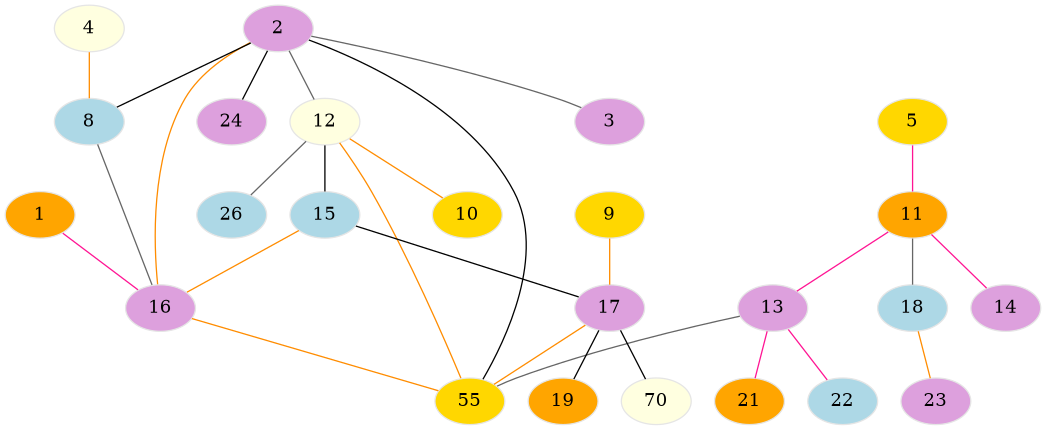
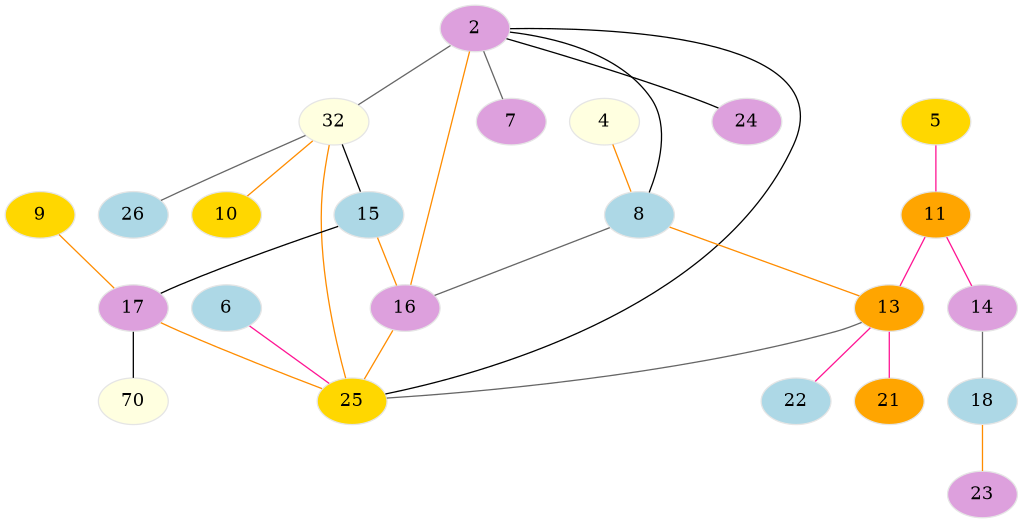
  graph {
    node [color=gray90 fillcolor=plum style=filled]
    edge [color=darkorange weight=1.0]
-   1 [fillcolor=orange]
    16
-   25 [fillcolor=gold label=55]
+   25 [fillcolor=gold]
    2
-   3
+   3 [label=7]
    8 [fillcolor=lightblue]
-   12 [fillcolor=lightyellow]
+   12 [fillcolor=lightyellow label=32]
    24
-   13
+   13 [fillcolor=orange]
    10 [fillcolor=gold]
    15 [fillcolor=lightblue]
    26 [fillcolor=lightblue]
    4 [fillcolor=lightyellow]
    5 [fillcolor=gold]
    11 [fillcolor=orange]
    14
    18 [fillcolor=lightblue]
+   6 [fillcolor=lightblue]
    21 [fillcolor=orange]
    22 [fillcolor=lightblue]
    9 [fillcolor=gold]
    17
-   19 [fillcolor=orange]
    n24 [fillcolor=lightyellow label=70]
    23
-   1 -- 16 [color=deeppink]
    16 -- 25
    2 -- 16 [weight=2.0]
    2 -- 25 [color=black]
    2 -- 3 [color=gray40]
    2 -- 8 [color=black]
    2 -- 12 [color=gray40 weight=2.0]
    2 -- 24 [color=black]
    8 -- 16 [color=gray40]
+   8 -- 13
    12 -- 25
    12 -- 10
    12 -- 15 [color=black]
    12 -- 26 [color=gray40]
    13 -- 25 [color=gray40]
    13 -- 21 [color=deeppink]
    13 -- 22 [color=deeppink]
    15 -- 16 [weight=2.0]
    15 -- 17 [color=black]
    4 -- 8
    5 -- 11 [color=deeppink]
    11 -- 13 [color=deeppink]
    11 -- 14 [color=deeppink]
-   11 -- 18 [color=gray40]
+   14 -- 18 [color=gray40]
    18 -- 23
+   6 -- 25 [color=deeppink]
    9 -- 17
    17 -- 25
-   17 -- 19 [color=black]
    17 -- n24 [color=black]
  }
